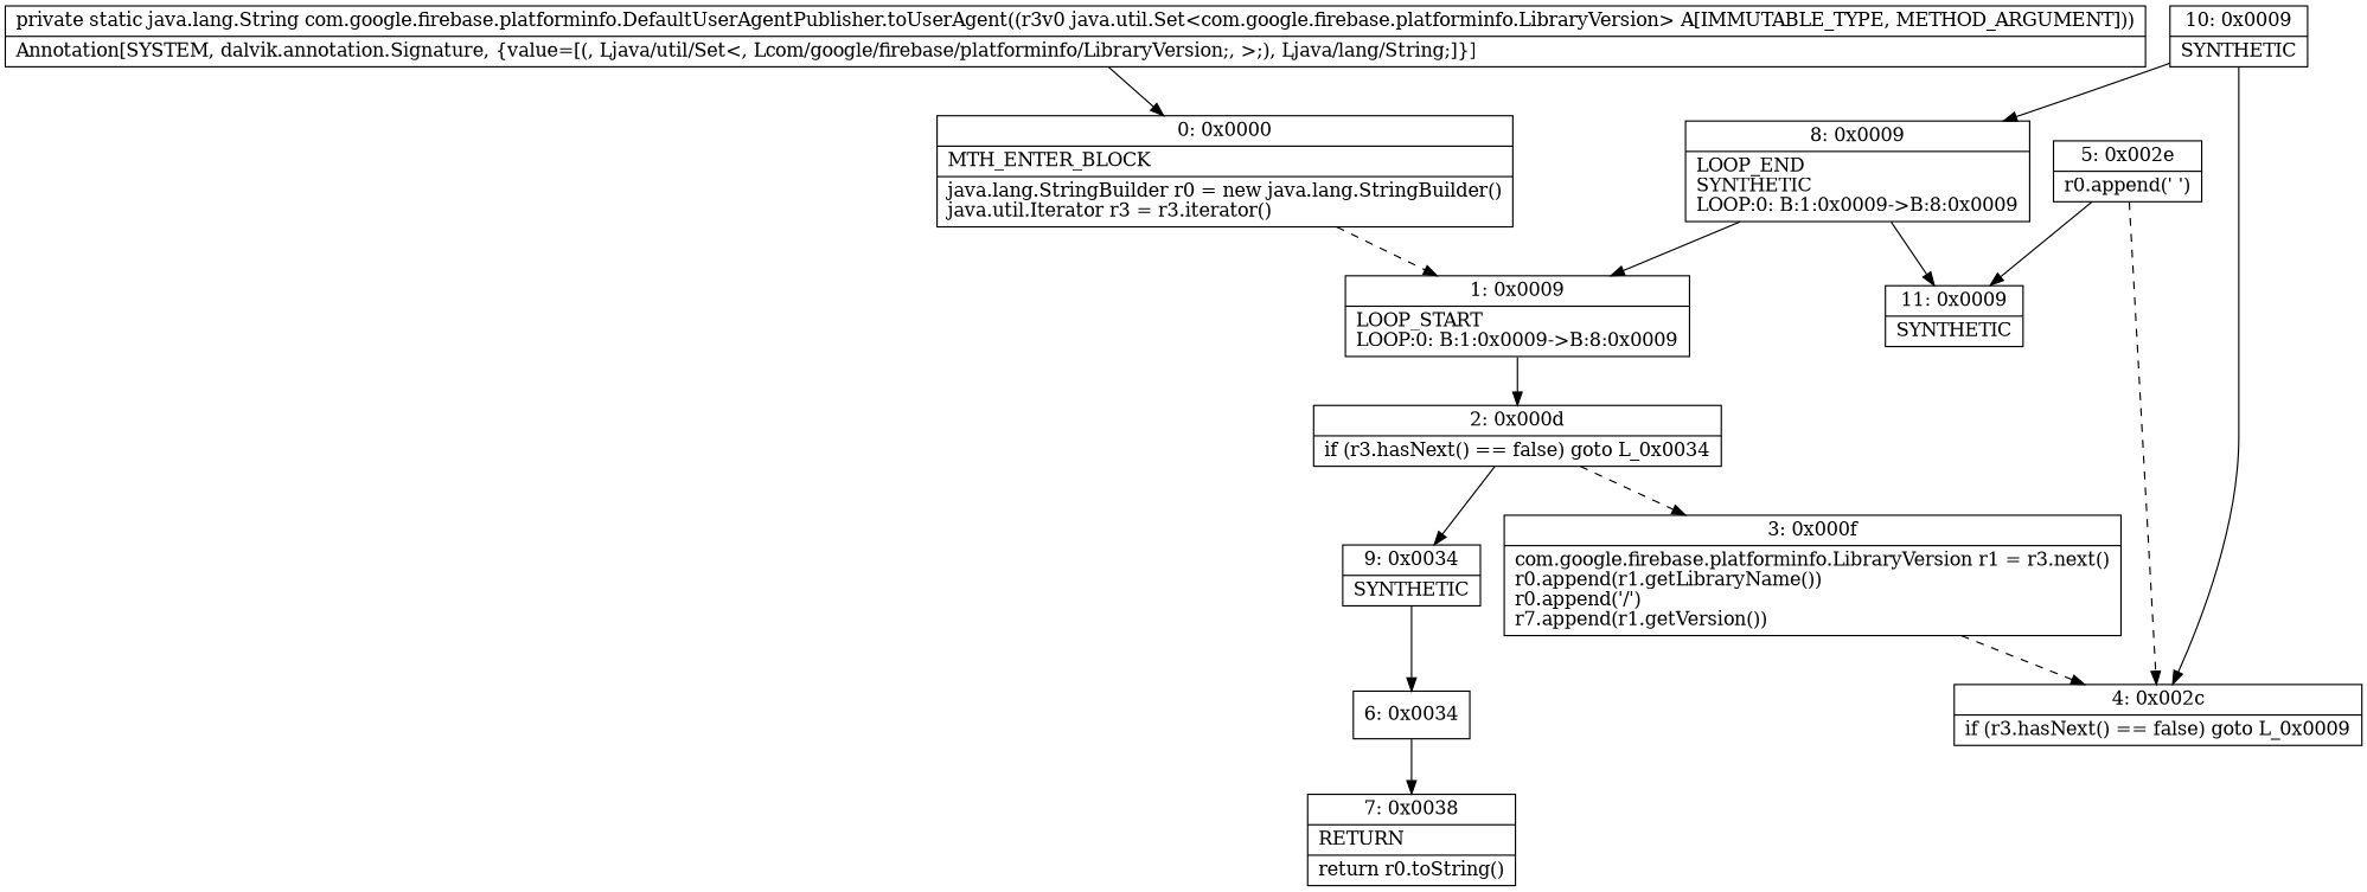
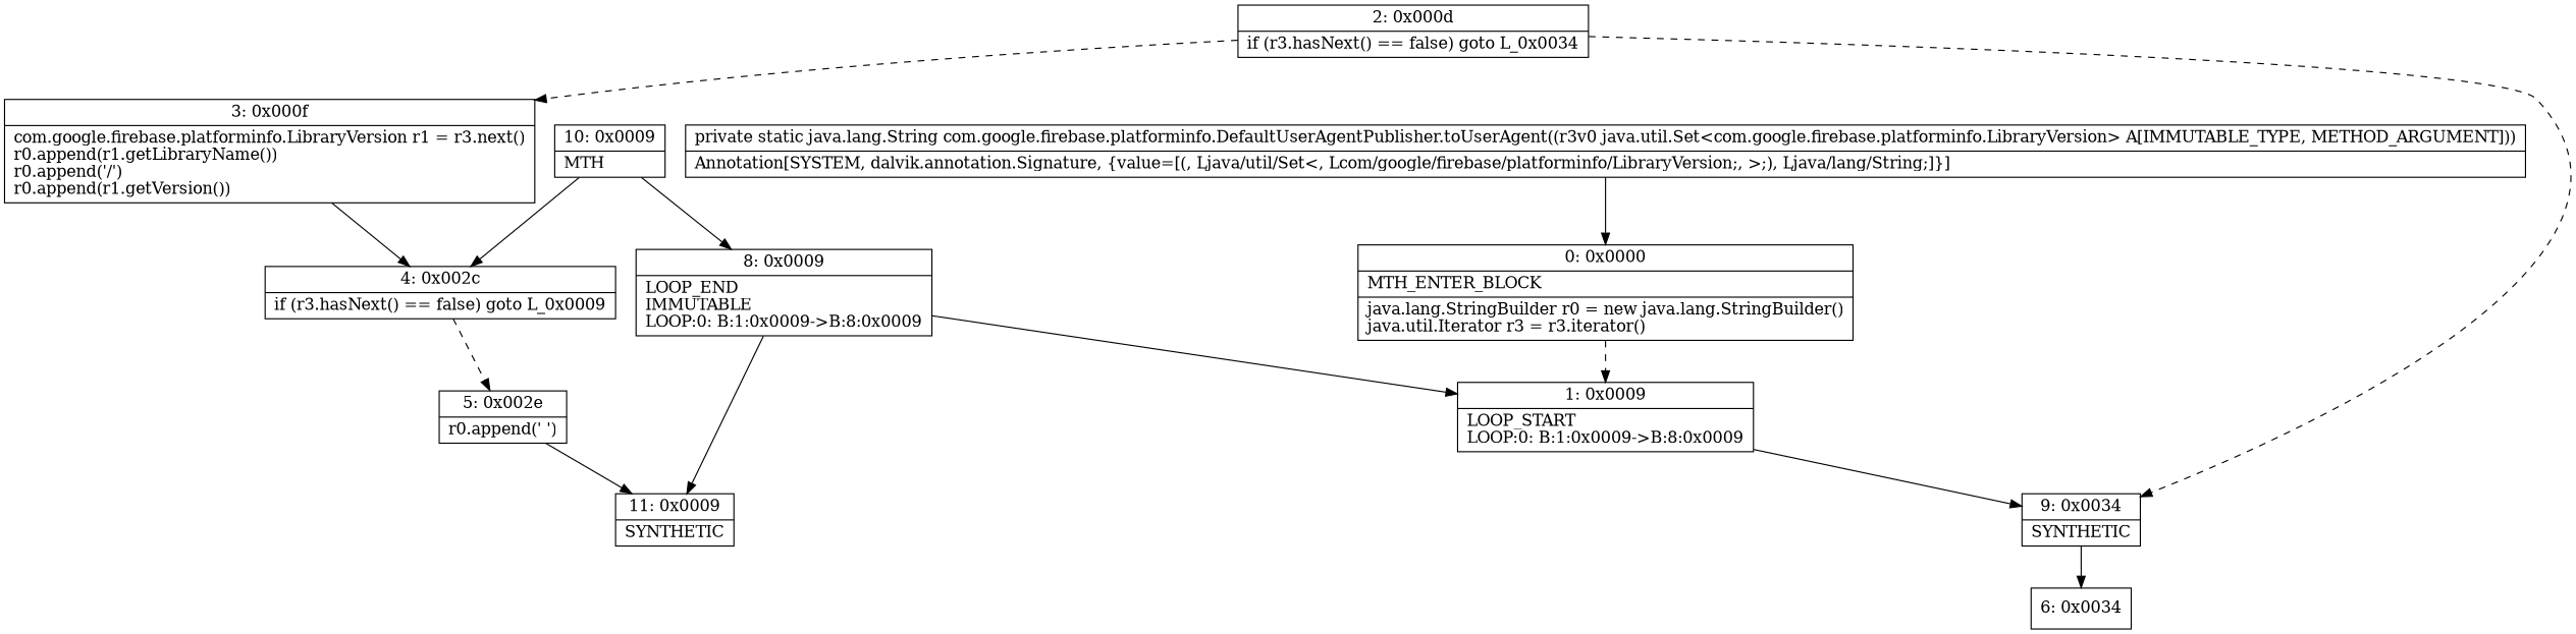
  digraph {
    node [shape=record]
    n1 [label="{0\:\ 0x0000|MTH_ENTER_BLOCK\l|java.lang.StringBuilder r0 = new java.lang.StringBuilder()\ljava.util.Iterator r3 = r3.iterator()\l}"]
    n2 [label="{1\:\ 0x0009|LOOP_START\lLOOP:0: B:1:0x0009\-\>B:8:0x0009\l}"]
    n3 [label="{2\:\ 0x000d|if (r3.hasNext() == false) goto L_0x0034\l}"]
-   n4 [label="{3\:\ 0x000f|com.google.firebase.platforminfo.LibraryVersion r1 = r3.next()\lr0.append(r1.getLibraryName())\lr0.append('\/')\lr7.append(r1.getVersion())\l}"]
+   n4 [label="{3\:\ 0x000f|com.google.firebase.platforminfo.LibraryVersion r1 = r3.next()\lr0.append(r1.getLibraryName())\lr0.append('\/')\lr0.append(r1.getVersion())\l}"]
    n5 [label="{9\:\ 0x0034|SYNTHETIC\l}"]
    n6 [label="{4\:\ 0x002c|if (r3.hasNext() == false) goto L_0x0009\l}"]
    n7 [label="{6\:\ 0x0034}"]
    n8 [label="{5\:\ 0x002e|r0.append(' ')\l}"]
    n9 [label="{11\:\ 0x0009|SYNTHETIC\l}"]
-   n10 [label="{10\:\ 0x0009|SYNTHETIC\l}"]
-   n11 [label="{8\:\ 0x0009|LOOP_END\lSYNTHETIC\lLOOP:0: B:1:0x0009\-\>B:8:0x0009\l}"]
-   n12 [label="{7\:\ 0x0038|RETURN\l|return r0.toString()\l}"]
+   n10 [label="{10\:\ 0x0009|MTH\l}"]
+   n11 [label="{8\:\ 0x0009|LOOP_END\lIMMUTABLE\lLOOP:0: B:1:0x0009\-\>B:8:0x0009\l}"]
    n13 [label="{private static java.lang.String com.google.firebase.platforminfo.DefaultUserAgentPublisher.toUserAgent((r3v0 java.util.Set\<com.google.firebase.platforminfo.LibraryVersion\> A[IMMUTABLE_TYPE, METHOD_ARGUMENT]))  | Annotation[SYSTEM, dalvik.annotation.Signature, \{value=[(, Ljava\/util\/Set\<, Lcom\/google\/firebase\/platforminfo\/LibraryVersion;, \>;), Ljava\/lang\/String;]\}]\l}"]
    n1 -> n2 [style=dashed]
-   n2 -> n3
+   n2 -> n5
    n3 -> n4 [style=dashed]
-   n3 -> n5
-   n4 -> n6 [style=dashed]
+   n3 -> n5 [style=dashed]
+   n4 -> n6
    n5 -> n7
-   n8 -> n6 [style=dashed]
-   n7 -> n12
+   n6 -> n8 [style=dashed]
    n8 -> n9
    n10 -> n6
    n10 -> n11
    n11 -> n2
    n11 -> n9
    n13 -> n1
  }
